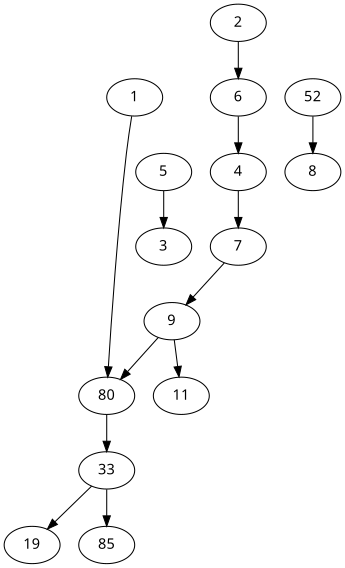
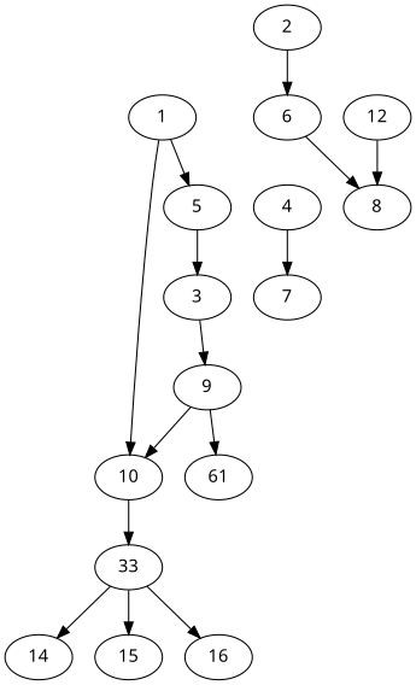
  digraph {
    fontname="Noto Sans"
    node [alpha=0.09 fontname="Noto Sans"]
    edge [fontname="Noto Sans"]
    1 [alpha=0.20 expect_size=7440273212383952896]
    5 [alpha=0.02 expect_size=12811349198129594368]
-   10 [alpha=0.05 expect_size=81338455557975048192 label=80]
+   10 [alpha=0.05 expect_size=81338455557975048192]
    4 [alpha=0.19 expect_size=25425854759052509184]
    7 [expect_size=75010297225258467328]
    3 [alpha=0.08 expect_size=107482428997632000000]
    2 [alpha=0.16 expect_size=22884824382131832]
    6 [alpha=0.20 expect_size=44100020853094219776]
    9 [alpha=0.07 expect_size=407410208432550]
    8 [alpha=0.01 expect_size=189807070368164216832]
-   11 [expect_size=16989989175051942]
+   11 [expect_size=16989989175051942 label=61]
    n12 [alpha=0.08 expect_size=255168961509834528 label=33]
-   12 [alpha=0.01 expect_size=152183532180585054208 label=52]
-   14 [alpha=0.14 expect_size=766420717985830 label=19]
-   15 [alpha=0.13 expect_size=174380716454825689088 label=85]
+   12 [alpha=0.01 expect_size=152183532180585054208]
+   14 [alpha=0.14 expect_size=766420717985830]
+   15 [alpha=0.13 expect_size=174380716454825689088]
+   16 [expect_size=20238137141990785024]
+   1 -> 5
    1 -> 10
    5 -> 3
    10 -> n12
    4 -> 7
-   7 -> 9
+   3 -> 9
    2 -> 6
-   6 -> 4
+   6 -> 8
    9 -> 10
    9 -> 11
    n12 -> 14
    n12 -> 15
+   n12 -> 16
    12 -> 8
  }
